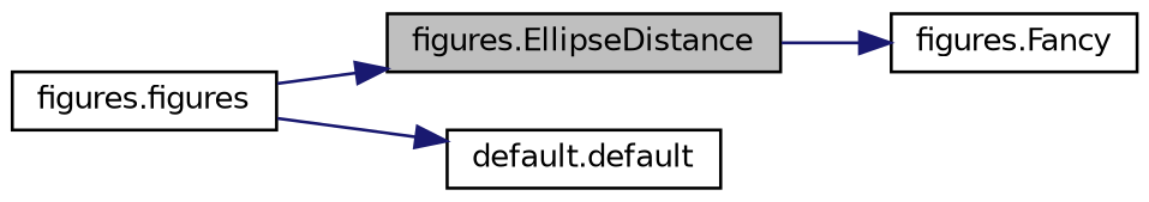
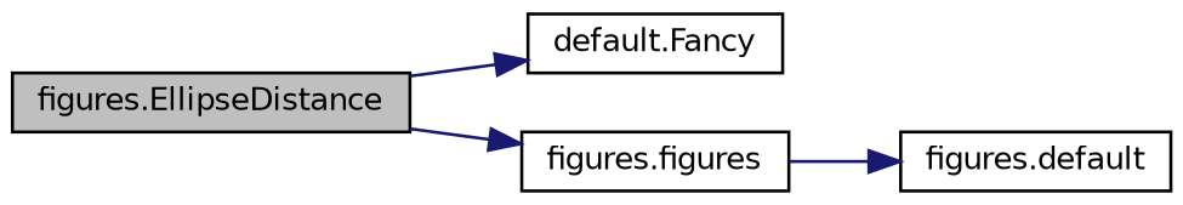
  digraph {
    rankdir=LR
    node [color=black fillcolor=white fontname=Helvetica fontsize=10 shape=record style=filled]
    edge [color=midnightblue fontname=Helvetica fontsize=10 labelfontname=Helvetica labelfontsize=10 style=solid]
    n1 [fillcolor=grey75 fontcolor=black height=0.2 label="figures.EllipseDistance" width=0.4]
-   n2 [height=0.2 label="figures.Fancy" width=0.4]
+   n2 [height=0.2 label="default.Fancy" width=0.4]
    n3 [height=0.2 label="figures.figures" width=0.4]
-   n4 [height=0.2 label="default.default" width=0.4]
+   n4 [height=0.2 label="figures.default" width=0.4]
    n1 -> n2
-   n3 -> n1
+   n1 -> n3
    n3 -> n4
  }
